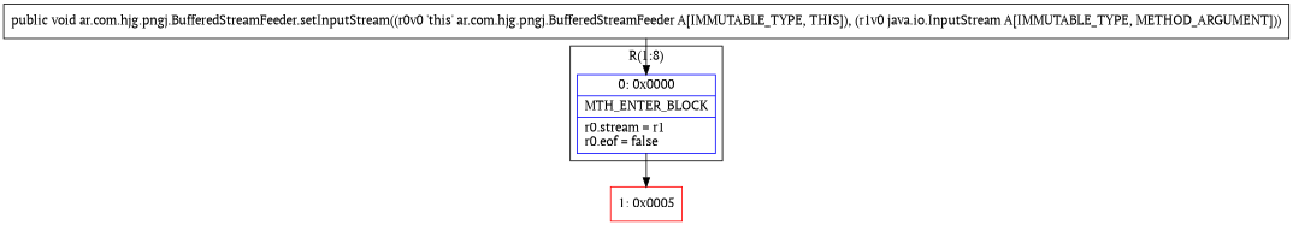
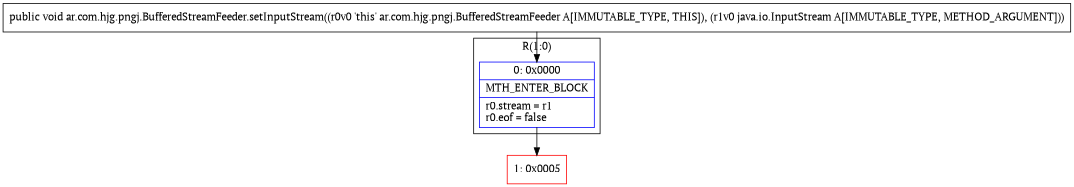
  digraph {
    fontname="PT Serif"
    node [shape=record fontname="PT Serif"]
    edge [fontname="PT Serif"]
    n1 [color=blue label="{0\:\ 0x0000|MTH_ENTER_BLOCK\l|r0.stream = r1\lr0.eof = false\l}"]
    n2 [color=red label="{1\:\ 0x0005}"]
    n3 [label="{public void ar.com.hjg.pngj.BufferedStreamFeeder.setInputStream((r0v0 'this' ar.com.hjg.pngj.BufferedStreamFeeder A[IMMUTABLE_TYPE, THIS]), (r1v0 java.io.InputStream A[IMMUTABLE_TYPE, METHOD_ARGUMENT])) }"]
    subgraph cluster_1 {
-     label="R(1:8)"
+     label="R(1:0)"
      n1
    }
    n1 -> n2
    n3 -> n1
  }
